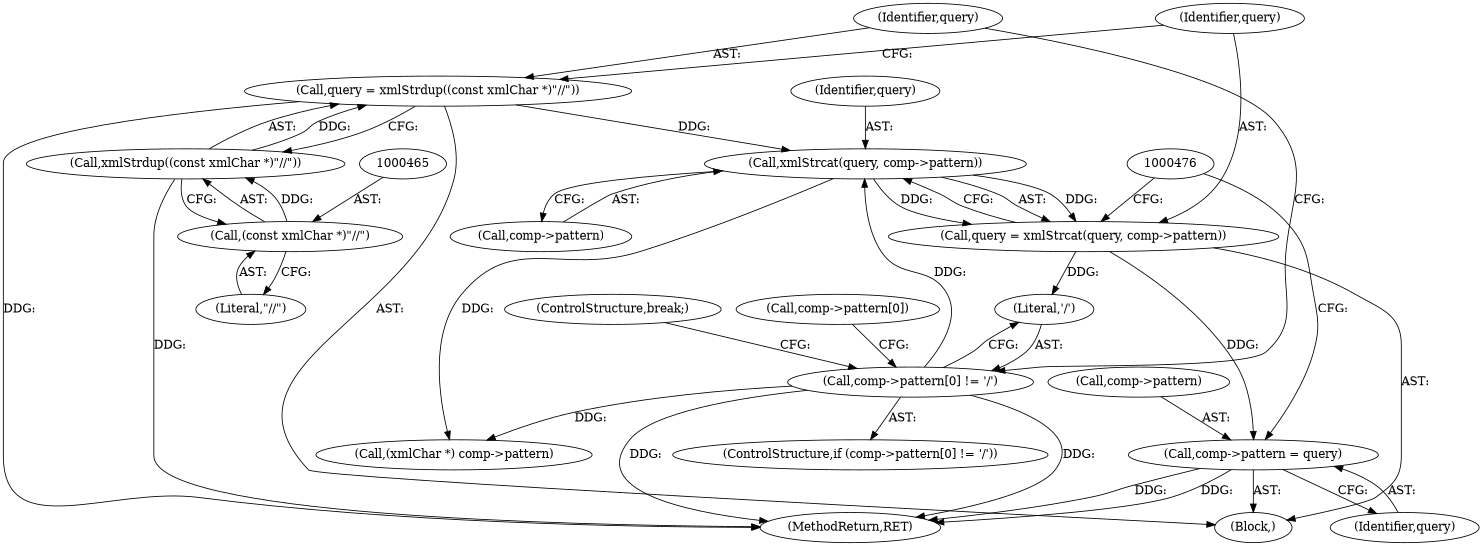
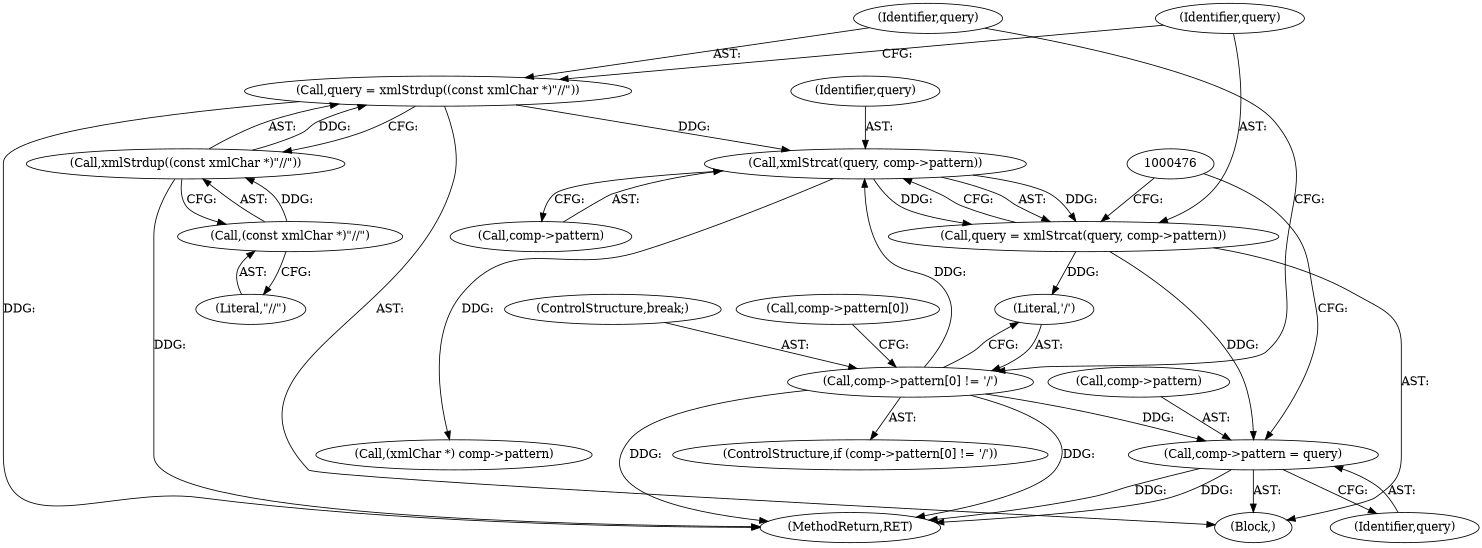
  digraph {
    n1 [label="(Call,comp->pattern = query)"]
    n2 [label="(MethodReturn,RET)"]
    n3 [label="(Block,)"]
    n4 [label="(Identifier,query)"]
    n5 [label="(Call,query = xmlStrcat(query, comp->pattern))"]
    n6 [label="(Call,xmlStrcat(query, comp->pattern))"]
    n7 [label="(Literal,'/')"]
    n8 [label="(Call,(xmlChar *) comp->pattern)"]
    n9 [label="(Call,comp->pattern)"]
    n10 [label="(Call,query = xmlStrdup((const xmlChar *)\"//\"))"]
    n11 [label="(Call,xmlStrdup((const xmlChar *)\"//\"))"]
    n12 [label="(Call,(const xmlChar *)\"//\")"]
    n13 [label="(Literal,\"//\")"]
    n14 [label="(Call,comp->pattern[0] != '/')"]
    n15 [label="(ControlStructure,if (comp->pattern[0] != '/'))"]
    n16 [label="(Identifier,query)"]
    n17 [label="(Call,comp->pattern)"]
    n18 [label="(Identifier,query)"]
    n19 [label="(Identifier,query)"]
    n20 [label="(ControlStructure,break;)"]
    n21 [label="(Call,comp->pattern[0])"]
    1000476
-   1000465
    n1 -> n2 [label="DDG: "]
    n1 -> n2 [label="DDG: "]
    n1 -> n3 [label="AST: "]
    n1 -> n4 [label="CFG: "]
    n4 -> n1 [label="AST: "]
    n5 -> n1 [label="DDG: "]
    n5 -> n3 [label="AST: "]
    n5 -> n6 [label="CFG: "]
    n5 -> n7 [label="DDG: "]
    n6 -> n5 [label="AST: "]
    n6 -> n5 [label="DDG: "]
    n6 -> n5 [label="DDG: "]
    n6 -> n8 [label="DDG: "]
    n6 -> n9 [label="CFG: "]
    n7 -> n14 [label="AST: "]
    n9 -> n6 [label="AST: "]
    n10 -> n2 [label="DDG: "]
    n10 -> n3 [label="AST: "]
    n10 -> n6 [label="DDG: "]
    n10 -> n11 [label="CFG: "]
    n11 -> n2 [label="DDG: "]
    n11 -> n10 [label="AST: "]
    n11 -> n10 [label="DDG: "]
    n11 -> n12 [label="CFG: "]
    n12 -> n11 [label="AST: "]
    n12 -> n11 [label="DDG: "]
    n12 -> n13 [label="CFG: "]
    n13 -> n12 [label="AST: "]
    n14 -> n2 [label="DDG: "]
    n14 -> n2 [label="DDG: "]
    n14 -> n6 [label="DDG: "]
    n14 -> n7 [label="CFG: "]
-   n14 -> n8 [label="DDG: "]
+   n14 -> n1 [label="DDG: "]
    n14 -> n15 [label="AST: "]
    n16 -> n6 [label="AST: "]
    n17 -> n1 [label="AST: "]
    n18 -> n5 [label="AST: "]
    n18 -> n10 [label="CFG: "]
    n19 -> n10 [label="AST: "]
    n19 -> n14 [label="CFG: "]
-   n20 -> n14 [label="CFG: "]
+   n20 -> n14 [label="AST: "]
    n21 -> n14 [label="CFG: "]
    1000476 -> n1 [label="CFG: "]
    1000476 -> n5 [label="CFG: "]
-   1000465 -> n12 [label="AST: "]
  }
